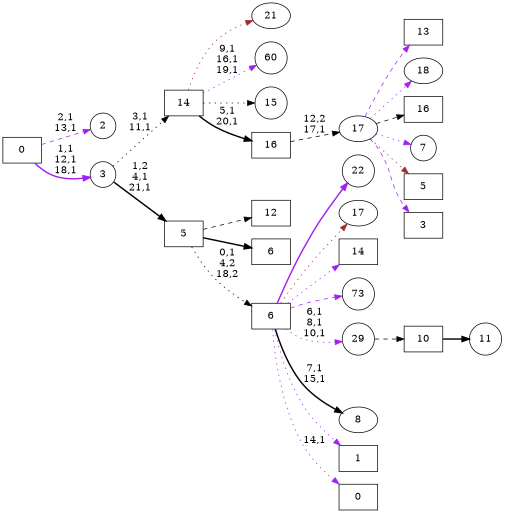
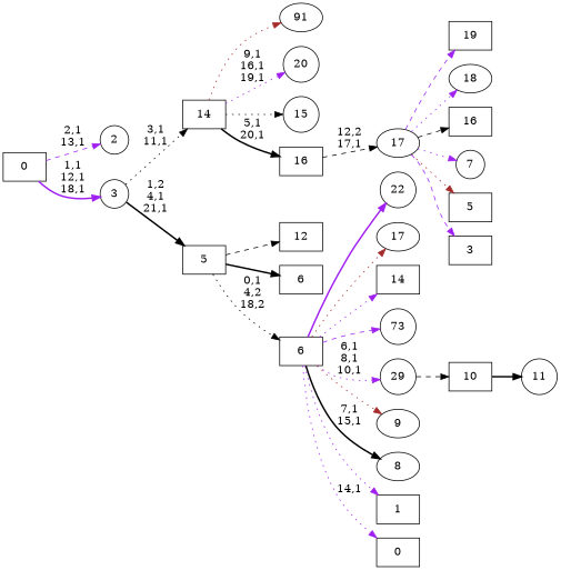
  digraph {
    rankdir=LR
    node [shape=box]
    edge [color=purple style=dotted]
    n1 [label=22 shape=circle]
-   n2 [label=21 shape=ellipse]
-   n3 [label=60 shape=circle]
-   n4 [label=13]
+   n2 [label=91 shape=ellipse]
+   n3 [label=20 shape=circle]
+   n4 [label=19]
    n5 [label=18 shape=ellipse]
    n6 [label=17 shape=ellipse]
    n7 [label=16]
    n8 [label=15 shape=circle]
    n9 [label=14]
    n10 [label=73 shape=circle]
    n11 [label=12]
    n12 [label=11 shape=circle]
    n13 [label=10]
    29 [shape=circle]
+   n15 [label=9 shape=ellipse]
    n16 [label=8 shape=ellipse]
    n17 [label=7 shape=circle]
    n18 [label=6]
    n19 [label=5]
    n20 [label=3]
    17 [shape=ellipse]
    16
    14
    n24 [label=2 shape=circle]
    n25 [label=1]
    n26 [label=0]
    6
    5
    3 [shape=circle]
    0
    n13 -> n12 [color=black style=bold]
    29 -> n13 [color=black style=dashed]
    17 -> n4 [style=dashed]
    17 -> n5
    17 -> n7 [color=black style=dashed]
    17 -> n17
    17 -> n19 [color=brown]
    17 -> n20 [style=dashed]
    16 -> 17 [color=black label="12,2\n17,1" style=dashed]
    14 -> n2 [color=brown]
    14 -> n3 [label="9,1\n16,1\n19,1"]
    14 -> n8 [color=black]
    14 -> 16 [color=black label="5,1\n20,1" style=bold]
    6 -> n1 [style=bold]
    6 -> n6 [color=brown]
    6 -> n9
    6 -> n10 [style=dashed]
    6 -> 29 [label="6,1\n8,1\n10,1"]
+   6 -> n15 [color=brown]
    6 -> n16 [color=black label="7,1\n15,1" style=bold]
    6 -> n25
    6 -> n26 [label="14,1"]
    5 -> n11 [color=black style=dashed]
    5 -> n18 [color=black style=bold]
    5 -> 6 [color=black label="0,1\n4,2\n18,2"]
    3 -> 14 [color=black label="3,1\n11,1"]
    3 -> 5 [color=black label="1,2\n4,1\n21,1" style=bold]
    0 -> n24 [label="2,1\n13,1" style=dashed]
    0 -> 3 [label="1,1\n12,1\n18,1" style=bold]
  }
